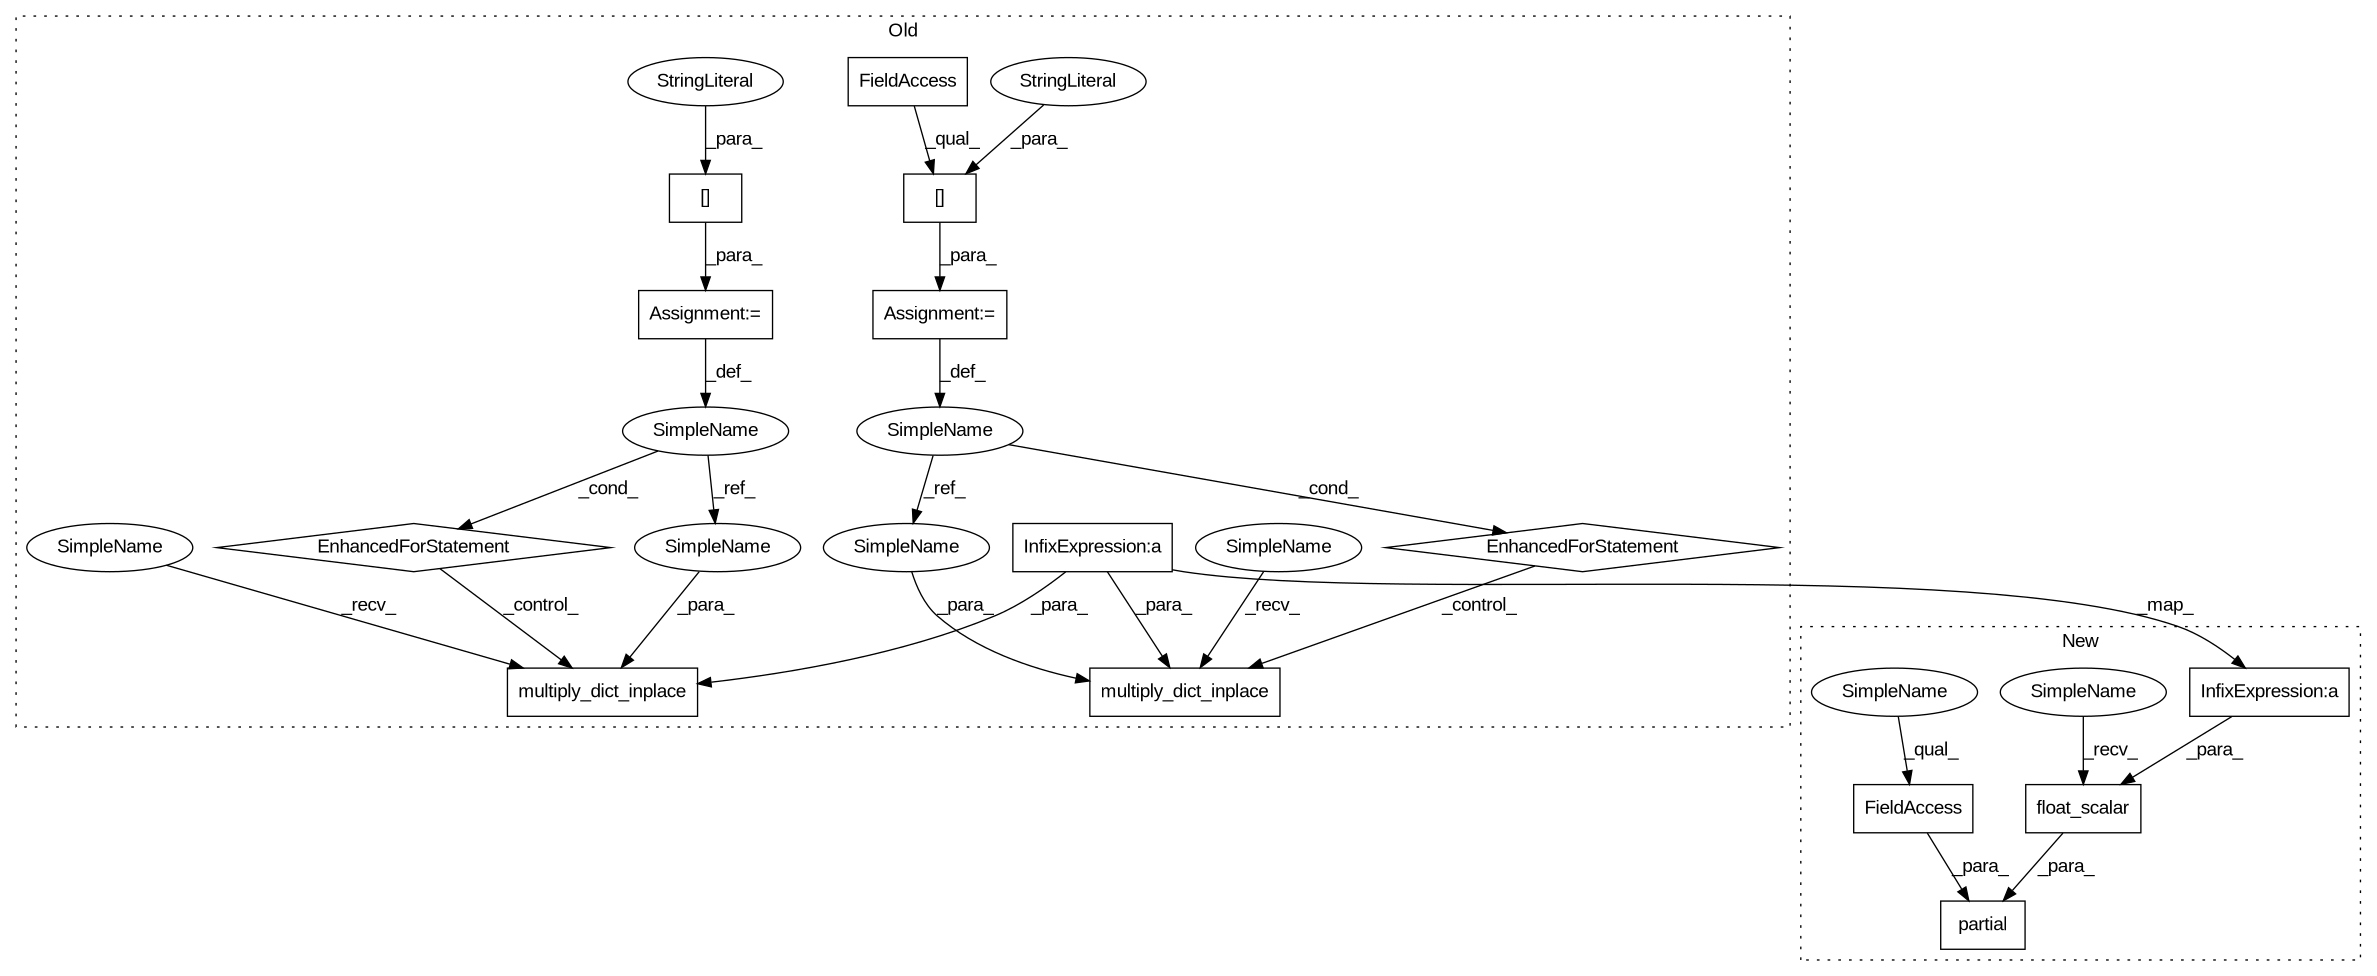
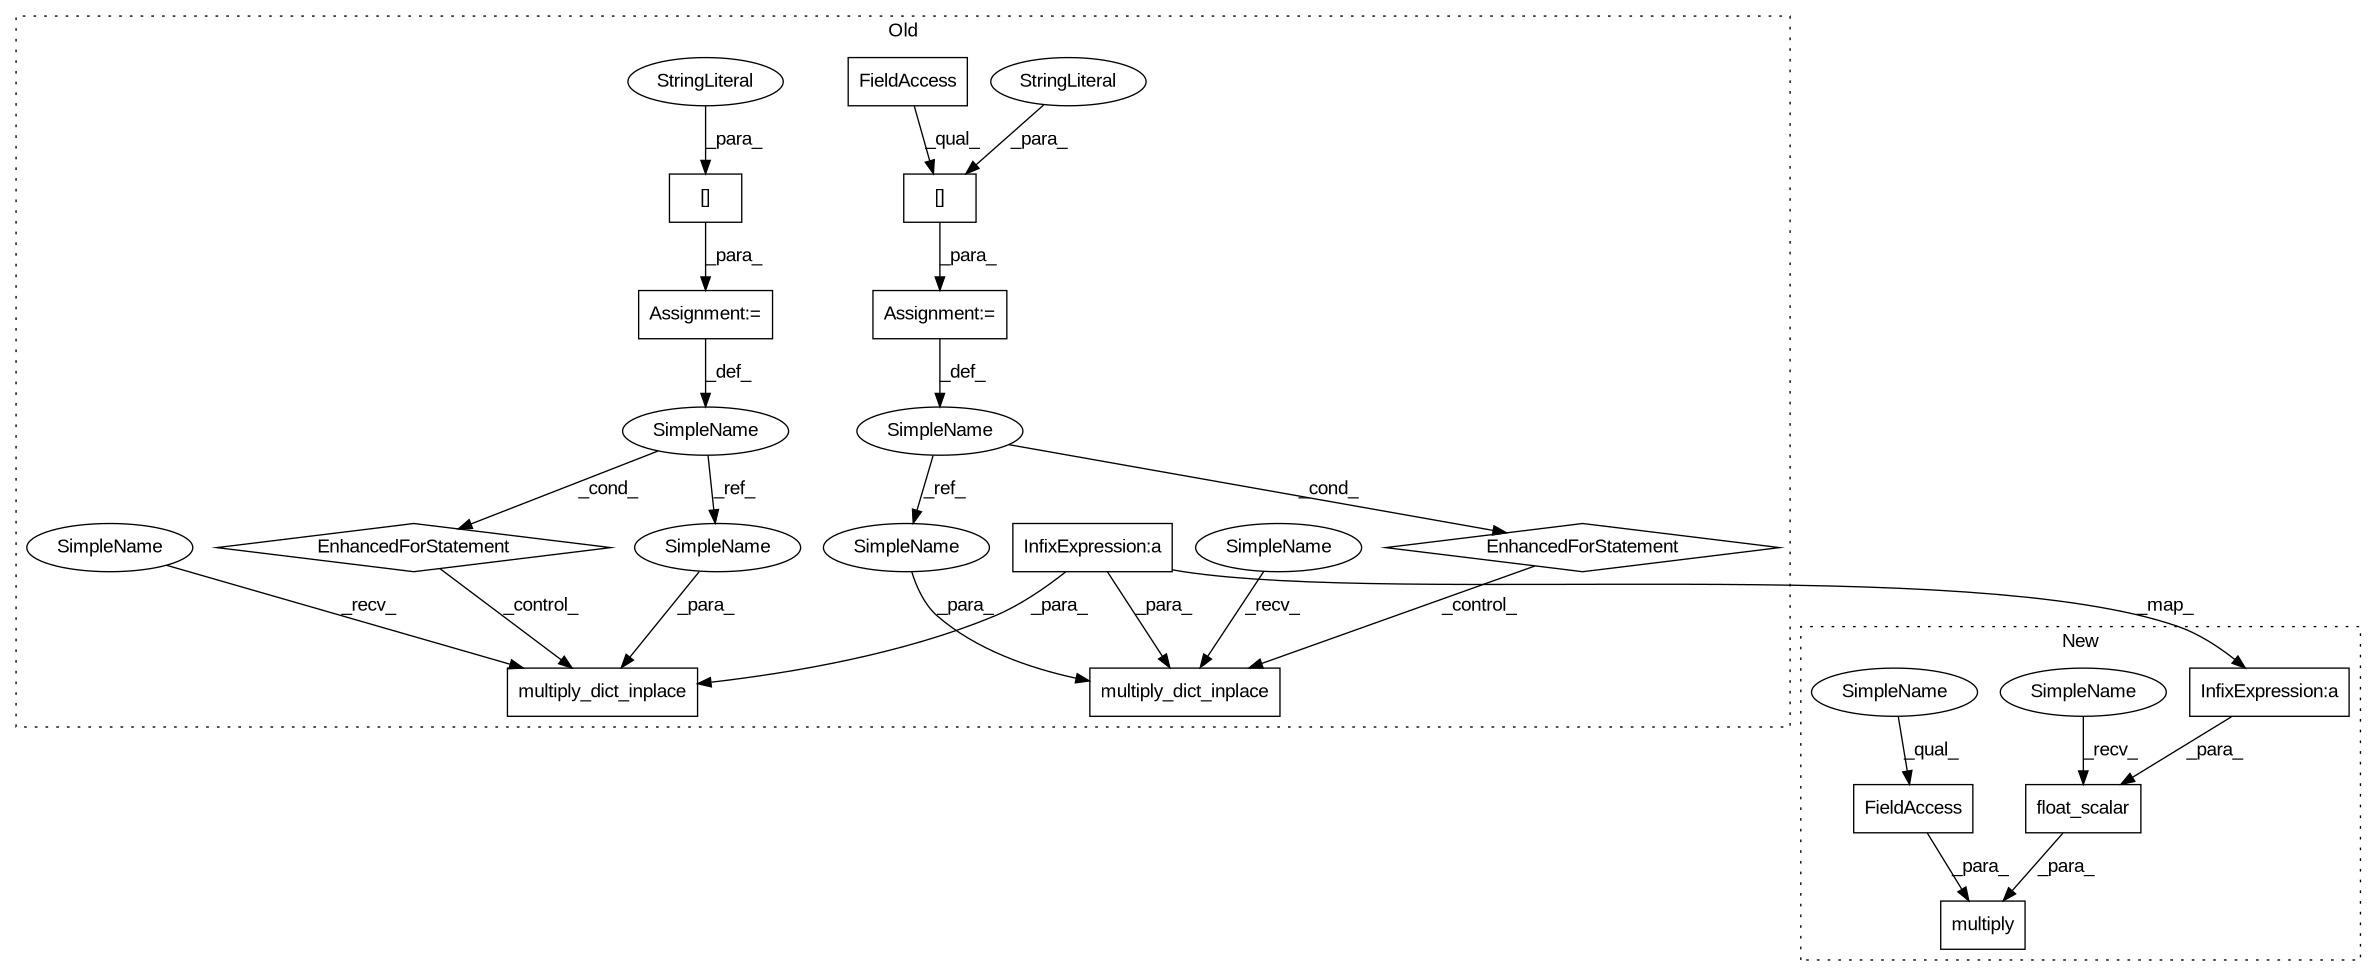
  digraph {
    fontname="Liberation Sans"
    node [a=42 l=8 s="6482,6564" shape=box fontname="Liberation Sans"]
    edge [fontname="Liberation Sans"]
    n1 [a=70 l="53,2" label=EnhancedForStatement shape=diamond]
    n2 [l=1 label=SimpleName s=6539 shape=ellipse]
    n3 [a=32 l="22,1" label=multiply_dict_inplace s="6583,6609"]
    n4 [a=32 l="22,1" label=multiply_dict_inplace s="6443,6469"]
    n5 [a=27 l=3 label="InfixExpression:a" s=6179]
    n6 [a=70 l="53,2" label=EnhancedForStatement s="6343,6424" shape=diamond]
    n7 [l=1 label=SimpleName s=6400 shape=ellipse]
    n8 [a=7 l="53,2" label="Assignment:=" s="6343,6424"]
    n9 [a=2 l="11,1" label="[]" s="6404,6423"]
    n10 [a=22 l=10 label=FieldAccess s=6404]
    n11 [a=45 label=StringLiteral s=6415 shape=ellipse]
    n12 [a=7 l="53,2" label="Assignment:="]
    n13 [a=2 l="11,1" label="[]" s="6543,6563"]
    n14 [a=45 l=9 label=StringLiteral s=6554 shape=ellipse]
    n15 [label=SimpleName s=6434 shape=ellipse]
    n16 [label=SimpleName s=6574 shape=ellipse]
    n17 [l=1 label=SimpleName s=6465 shape=ellipse]
    n18 [l=1 label=SimpleName s=6605 shape=ellipse]
    n19 [a=32 l="13,1" label=float_scalar s="6045,6097"]
    n20 [a=22 l=14 label=FieldAccess s=6021]
    n21 [a=27 l=3 label="InfixExpression:a" s=6081]
-   n22 [a=32 l="8,1" label=partial s="6013,6098"]
+   n22 [a=32 l="8,1" label=multiply s="6013,6098"]
    n23 [label=SimpleName s=6036 shape=ellipse]
    n24 [label=SimpleName s=6021 shape=ellipse]
    subgraph cluster_1 {
      label=Old
      style=dotted
      n1
      n2
      n3
      n4
      n5
      n6
      n7
      n8
      n9
      n10
      n11
      n12
      n13
      n14
      n15
      n16
      n17
      n18
    }
    subgraph cluster_2 {
      label=New
      style=dotted
      n19
      n20
      n21
      n22
      n23
      n24
    }
    n1 -> n3 [label=_control_]
    n2 -> n1 [label=_cond_]
    n2 -> n18 [label=_ref_]
    n5 -> n3 [label=_para_]
    n5 -> n4 [label=_para_]
    n5 -> n21 [label=_map_]
    n6 -> n4 [label=_control_]
    n7 -> n6 [label=_cond_]
    n7 -> n17 [label=_ref_]
    n8 -> n7 [label=_def_]
    n9 -> n8 [label=_para_]
    n10 -> n9 [label=_qual_]
    n11 -> n9 [label=_para_]
    n12 -> n2 [label=_def_]
    n13 -> n12 [label=_para_]
    n14 -> n13 [label=_para_]
    n15 -> n4 [label=_recv_]
    n16 -> n3 [label=_recv_]
    n17 -> n4 [label=_para_]
    n18 -> n3 [label=_para_]
    n19 -> n22 [label=_para_]
    n20 -> n22 [label=_para_]
    n21 -> n19 [label=_para_]
    n23 -> n19 [label=_recv_]
    n24 -> n20 [label=_qual_]
  }
